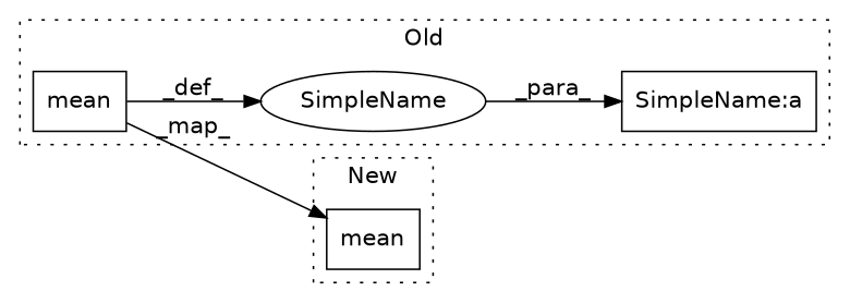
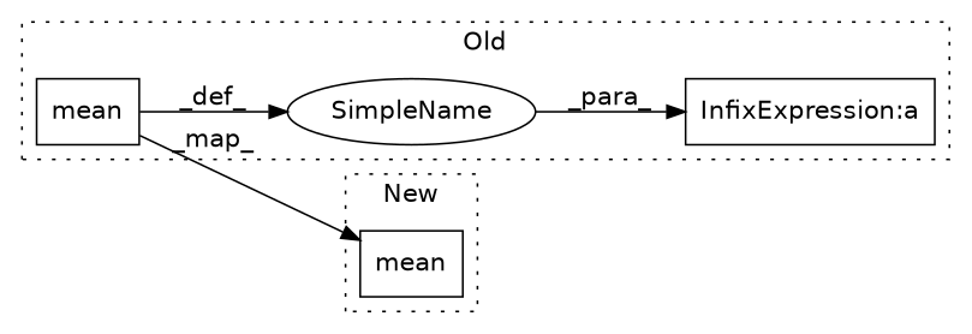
  digraph {
    rankdir=LR
    fontname="DejaVu Sans"
    node [a=32 l="5,1" shape=box fontname="DejaVu Sans"]
    edge [fontname="DejaVu Sans"]
    n1 [label=mean s="3785,3802"]
    n2 [a=42 label=SimpleName shape=ellipse l=""]
-   n3 [a=27 l=8 label="SimpleName:a" s=3771]
+   n3 [a=27 l=8 label="InfixExpression:a" s=3771]
    n4 [label=mean s="3789,3806"]
    subgraph cluster_1 {
      label=Old
      style=dotted
      n1
      n2
      n3
    }
    subgraph cluster_2 {
      label=New
      style=dotted
      n4
    }
    n1 -> n2 [label=_def_]
    n1 -> n4 [label=_map_]
    n2 -> n3 [label=_para_]
  }
